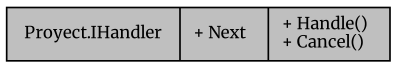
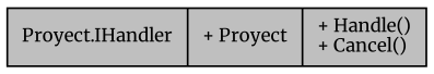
  digraph {
    rankdir=LR
    fontname=Merriweather
-   n1 [color=black fillcolor=grey75 fontcolor=black fontname=Merriweather fontsize=10 height=0.2 label="{Proyect.IHandler\n|+ Next\l|+ Handle()\l+ Cancel()\l}" shape=record style=filled width=0.4]
+   n1 [color=black fillcolor=grey75 fontcolor=black fontname=Merriweather fontsize=10 height=0.2 label="{Proyect.IHandler\n|+ Proyect\l|+ Handle()\l+ Cancel()\l}" shape=record style=filled width=0.4]
  }
